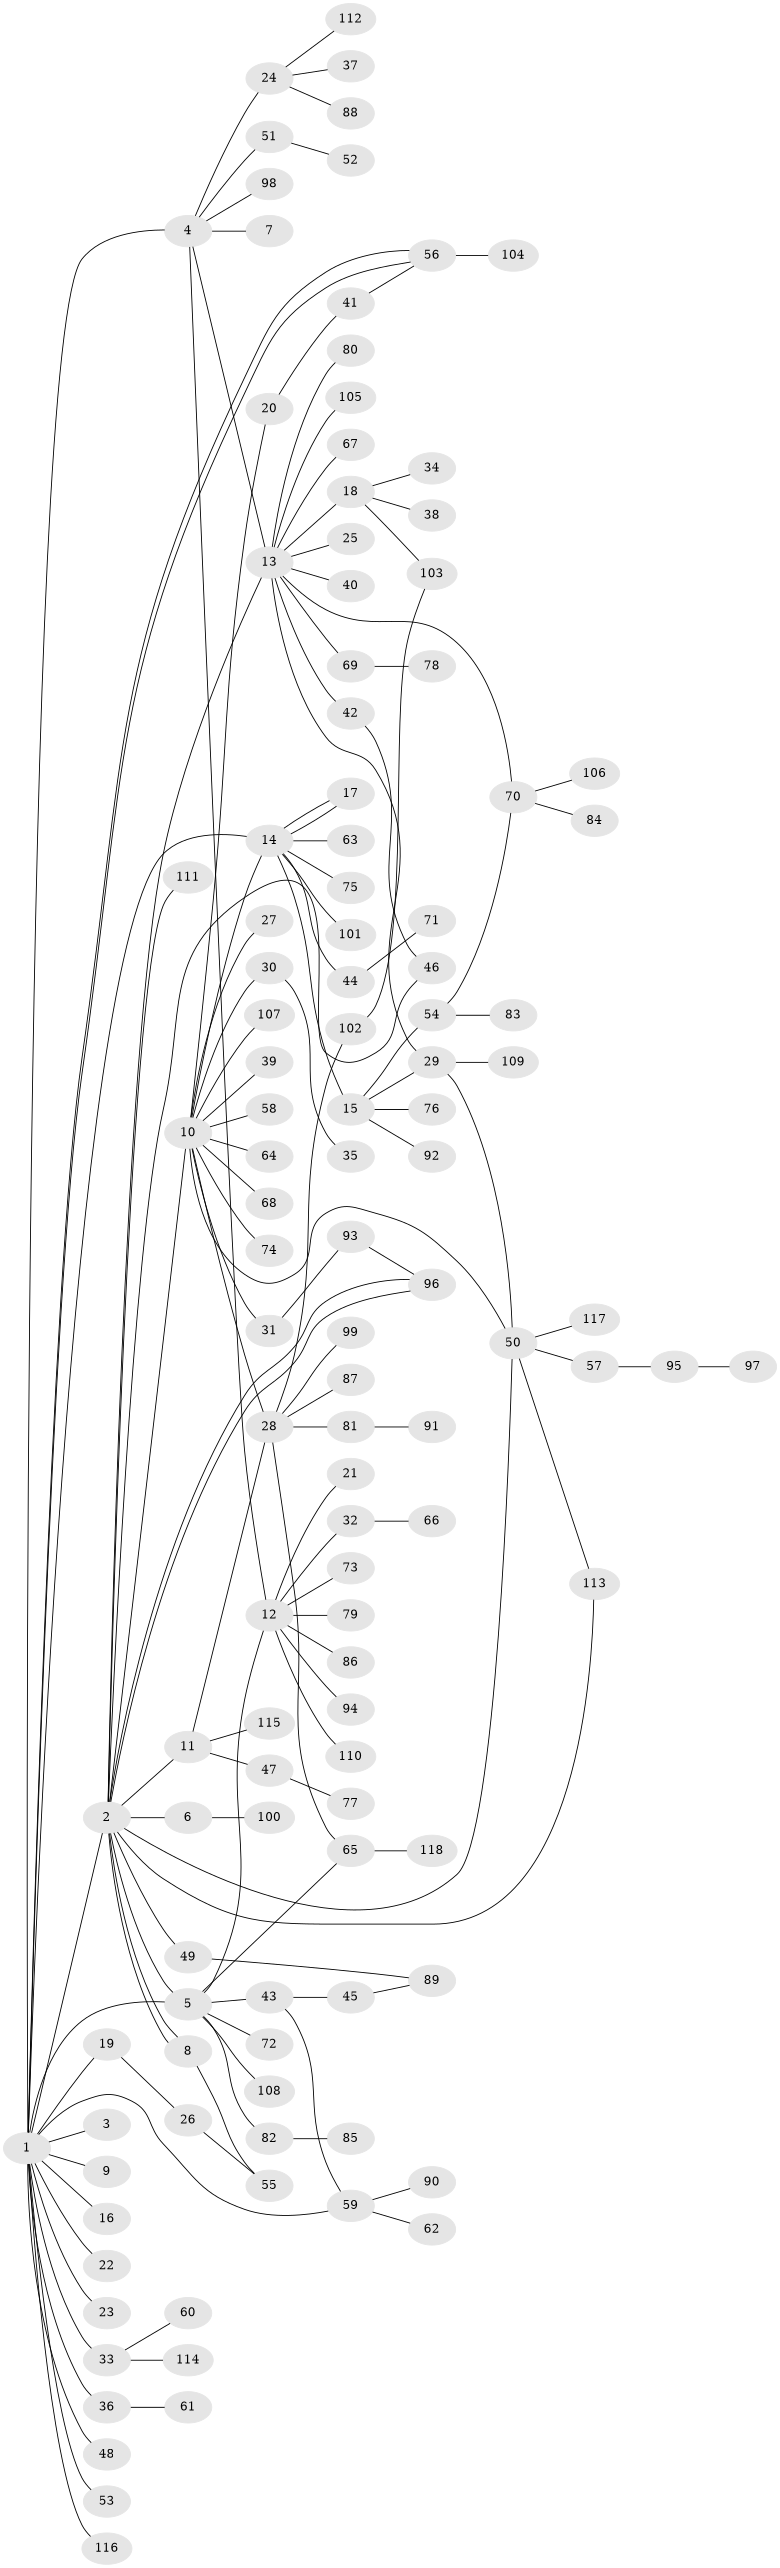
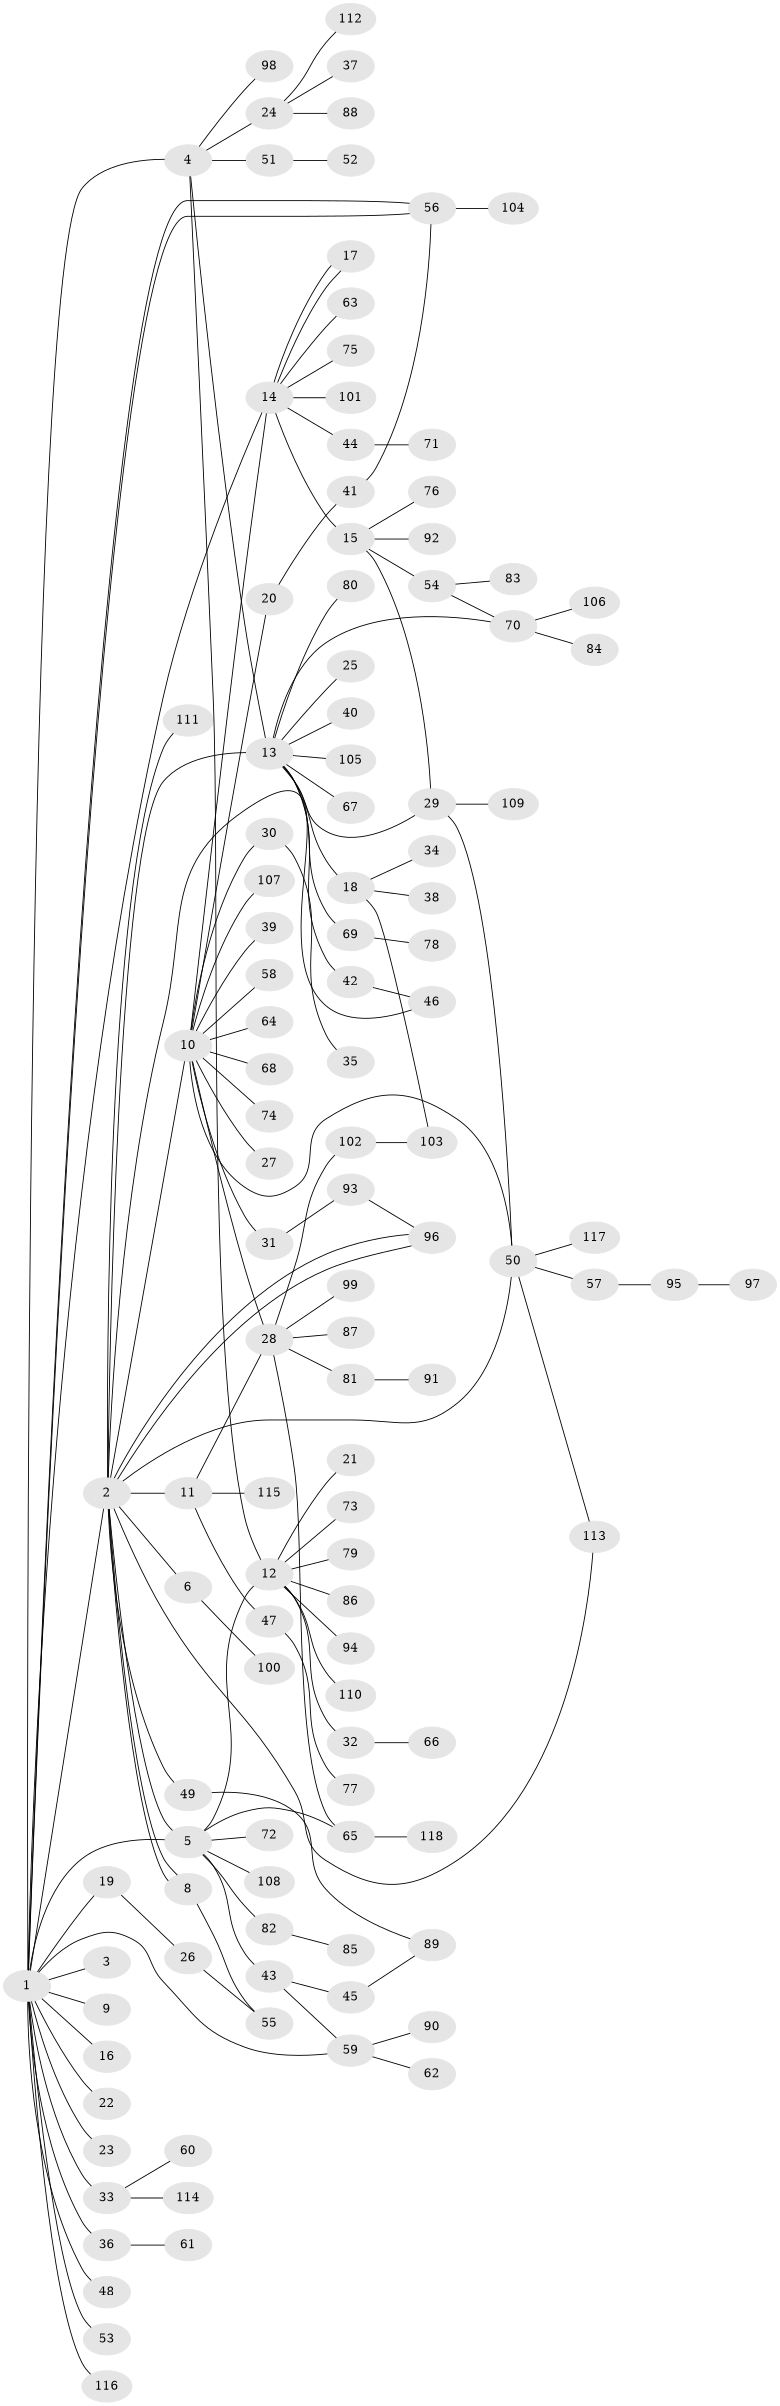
  graph {
    fontname="DejaVu Serif"
    rankdir=LR
    node [color=gray90 fontname="DejaVu Serif" style=filled]
    edge [fontname="DejaVu Serif"]
    1
    2
    3
    4
    5
    9
    14
    16
    19
    22
    23
    33
    36
    48
    53
    56
    59
    116
    6
    8
    10
    11
    13
    46
    49
    50
    96
    111
    113
-   7
    12
    24
    51
    98
    43
    65
    72
    82
    108
    15
    17
    44
    63
    75
    101
    26
    60
    114
    61
    104
    62
    90
    100
    55
    20
    27
    28
    30
    31
    39
    58
    64
    68
    74
    107
    115
    47
    18
    25
    29
    40
    42
    67
    69
    70
    80
    105
    89
    57
    117
    21
    32
    73
    79
    86
    94
    110
    37
    88
    112
    52
    45
    118
    85
    41
    81
    87
    99
    102
    35
    93
    66
    34
    38
    103
    109
    78
    84
    106
    54
    76
    92
    71
    83
    77
    91
    95
    97
    1 -- 2
    1 -- 3
    1 -- 4
    1 -- 5
    1 -- 9
    1 -- 14
    1 -- 16
    1 -- 19
    1 -- 22
    1 -- 23
    1 -- 33
    1 -- 36
    1 -- 48
    1 -- 53
    1 -- 56
    1 -- 56
    1 -- 59
    1 -- 116
    2 -- 5
    2 -- 6
    2 -- 8
    2 -- 8
    2 -- 10
    2 -- 11
    2 -- 13
    2 -- 46
    2 -- 49
    2 -- 50
    2 -- 96
    2 -- 96
    2 -- 111
    2 -- 113
    4 -- 13
-   4 -- 7
    4 -- 12
    4 -- 24
    4 -- 51
    4 -- 98
    5 -- 12
    5 -- 43
    5 -- 65
    5 -- 72
    5 -- 82
    5 -- 108
    14 -- 15
    14 -- 17
    14 -- 17
    14 -- 44
    14 -- 63
    14 -- 75
    14 -- 101
    19 -- 26
    33 -- 60
    33 -- 114
    36 -- 61
    56 -- 104
    59 -- 62
    59 -- 90
    6 -- 100
    8 -- 55
    10 -- 14
    10 -- 50
    10 -- 20
    10 -- 27
    10 -- 28
    10 -- 30
    10 -- 31
    10 -- 39
    10 -- 58
    10 -- 64
    10 -- 68
    10 -- 74
    10 -- 107
    11 -- 28
    11 -- 115
    11 -- 47
    13 -- 18
    13 -- 25
    13 -- 29
    13 -- 40
    13 -- 42
    13 -- 67
    13 -- 69
    13 -- 70
    13 -- 80
    13 -- 105
    49 -- 89
    50 -- 113
    50 -- 57
    50 -- 117
    12 -- 21
    12 -- 32
    12 -- 73
    12 -- 79
    12 -- 86
    12 -- 94
    12 -- 110
    24 -- 37
    24 -- 88
    24 -- 112
    51 -- 52
    43 -- 59
    43 -- 45
    65 -- 118
    82 -- 85
    15 -- 29
    15 -- 54
    15 -- 76
    15 -- 92
    44 -- 71
    26 -- 55
    20 -- 41
    28 -- 65
    28 -- 81
    28 -- 87
    28 -- 99
    28 -- 102
    30 -- 35
    31 -- 93
    47 -- 77
    18 -- 34
    18 -- 38
    18 -- 103
    29 -- 50
    29 -- 109
    42 -- 46
    69 -- 78
    70 -- 84
    70 -- 106
    57 -- 95
    32 -- 66
    45 -- 89
    41 -- 56
    81 -- 91
    102 -- 103
    93 -- 96
    54 -- 70
    54 -- 83
    95 -- 97
  }
